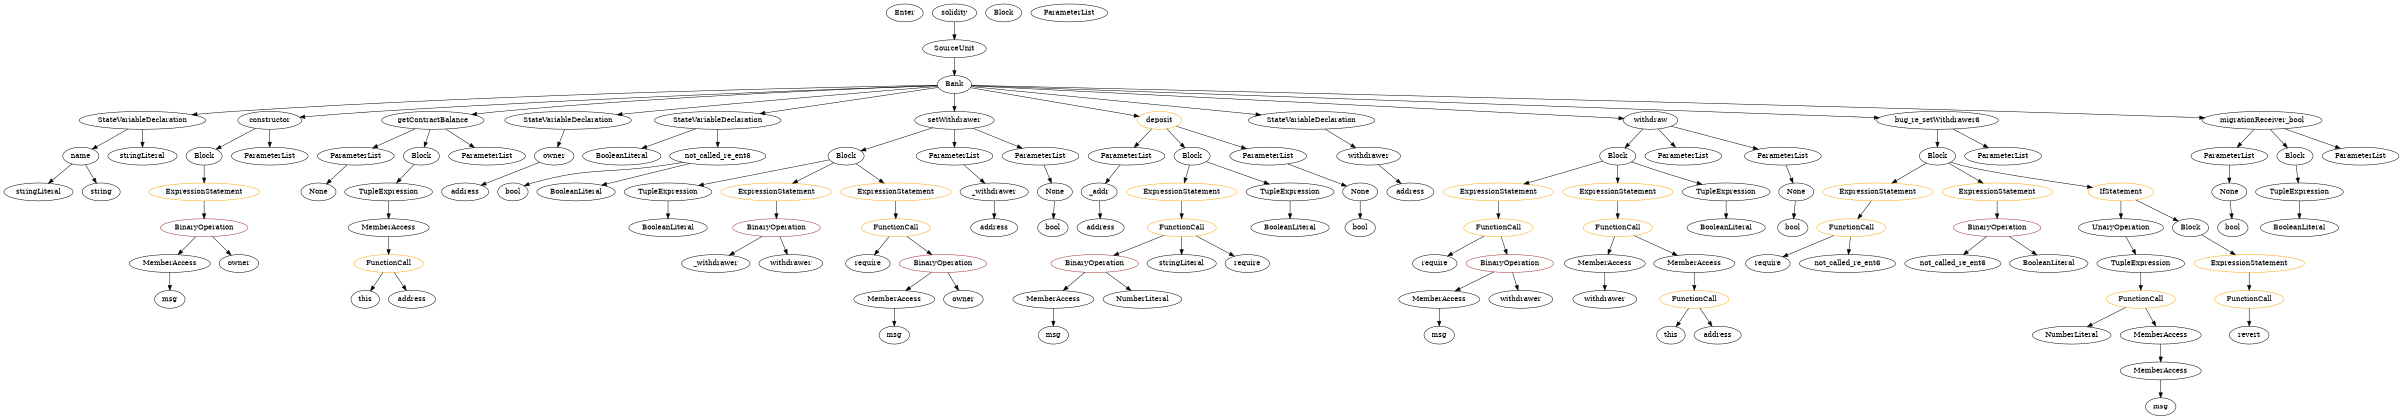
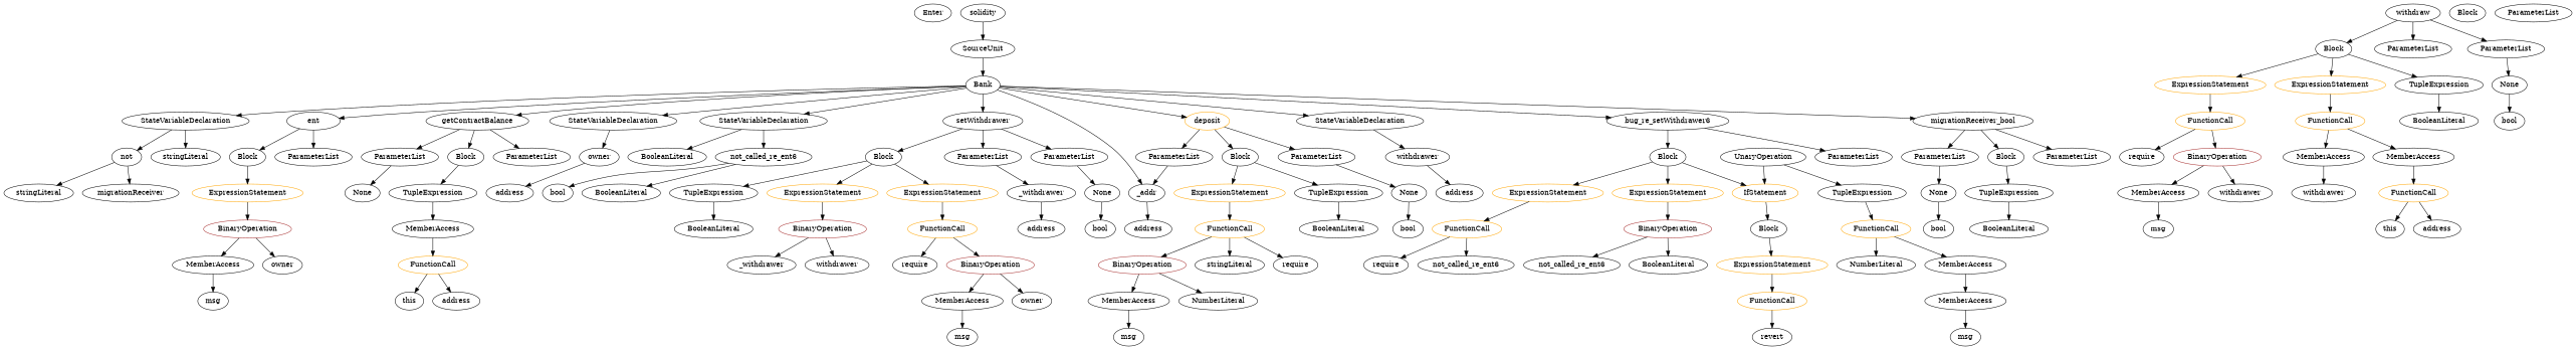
  strict digraph {
    node [color=black]
    Enter [height=0.5 width=0.83628 color=""]
    n2 [height=0.5 label=SourceUnit width=1.46]
    n3 [height=0.5 label=Bank width=0.82242]
    n4 [height=0.5 label=StateVariableDeclaration width=2.8184]
-   n5 [height=0.5 label=constructor width=1.4877]
+   n5 [height=0.5 label=ent width=1.4877]
    n6 [height=0.5 label=getContractBalance width=2.3055]
    n7 [height=0.5 label=StateVariableDeclaration width=2.8184]
    n8 [height=0.5 label=StateVariableDeclaration width=2.8184]
    n9 [height=0.5 label=setWithdrawer width=1.7927]
    n10 [color=orange height=0.5 label=deposit width=1.0581]
    n11 [height=0.5 label=StateVariableDeclaration width=2.8184]
    n12 [height=0.5 label=withdraw width=1.2382]
    n13 [height=0.5 label=bug_re_setWithdrawer6 width=1.5848]
    n14 [height=0.5 label=migrationReceiver_bool width=2.8461]
    n15 [height=0.5 label=solidity width=1.0442]
-   n16 [height=0.5 label=name width=0.83628]
+   n16 [height=0.5 label=not width=0.83628]
    n17 [height=0.5 label=stringLiteral width=1.5016]
    n18 [height=0.5 label=Block width=0.90558]
    n19 [height=0.5 label=ParameterList width=1.7095]
    n20 [height=0.5 label=ParameterList width=1.7095]
    n21 [height=0.5 label=Block width=0.90558]
    n22 [height=0.5 label=ParameterList width=1.7095]
    n23 [height=0.5 label=owner width=0.93331]
    n24 [height=0.5 label=BooleanLiteral width=1.7788]
    n25 [height=0.5 label=not_called_re_ent6 width=2.264]
    n26 [height=0.5 label=Block width=0.90558]
    n27 [height=0.5 label=ParameterList width=1.7095]
    n28 [height=0.5 label=ParameterList width=1.7095]
    n29 [height=0.5 label=ParameterList width=1.7095]
    n30 [height=0.5 label=Block width=0.90558]
    n31 [height=0.5 label=ParameterList width=1.7095]
    n32 [height=0.5 label=withdrawer width=1.4323]
    n33 [height=0.5 label=Block width=0.90558]
    n34 [height=0.5 label=ParameterList width=1.7095]
    n35 [height=0.5 label=ParameterList width=1.7095]
    n36 [height=0.5 label=Block width=0.90558]
    n37 [height=0.5 label=ParameterList width=1.7095]
    n38 [height=0.5 label=ParameterList width=1.7095]
    n39 [height=0.5 label=Block width=0.90558]
    n40 [height=0.5 label=ParameterList width=1.7095]
    n41 [color=brown height=0.5 label=BinaryOperation width=1.9867]
    n42 [height=0.5 label=not_called_re_ent6 width=2.264]
    n43 [height=0.5 label=BooleanLiteral width=1.7788]
    n44 [height=0.5 label=BooleanLiteral width=1.7788]
    n45 [color=orange height=0.5 label=ExpressionStatement width=2.458]
    n46 [color=orange height=0.5 label=ExpressionStatement width=2.458]
    n47 [height=0.5 label=TupleExpression width=2.0422]
    n48 [color=orange height=0.5 label=FunctionCall width=1.6125]
    n49 [color=orange height=0.5 label=FunctionCall width=1.6125]
    n50 [height=0.5 label=BooleanLiteral width=1.7788]
    n51 [height=0.5 label=require width=1.0026]
    n52 [color=brown height=0.5 label=BinaryOperation width=1.9867]
    n53 [height=0.5 label=MemberAccess width=1.9174]
    n54 [height=0.5 label=MemberAccess width=1.9174]
    n55 [color=orange height=0.5 label=ExpressionStatement width=2.458]
    n56 [color=orange height=0.5 label=FunctionCall width=1.6125]
    n57 [color=brown height=0.5 label=BinaryOperation width=1.9867]
    n58 [height=0.5 label=stringLiteral width=1.5016]
    n59 [height=0.5 label=require width=1.0026]
    n60 [height=0.5 label=MemberAccess width=1.9174]
    n61 [height=0.5 label=NumberLiteral width=1.765]
    n62 [height=0.5 label=None width=0.85014]
    n63 [height=0.5 label=bool width=0.76697]
    n64 [color=brown height=0.5 label=BinaryOperation width=1.9867]
    n65 [height=0.5 label=MemberAccess width=1.9174]
    n66 [height=0.5 label=owner width=0.93331]
    n67 [height=0.5 label=msg width=0.75]
    n68 [height=0.5 label=TupleExpression width=2.0422]
    n69 [height=0.5 label=msg width=0.75]
    n70 [height=0.5 label=address width=1.0996]
    n71 [height=0.5 label=_withdrawer width=1.5709]
    n72 [height=0.5 label=this width=0.75]
    n73 [height=0.5 label=MemberAccess width=1.9174]
    n74 [height=0.5 label=withdrawer width=1.4323]
    n75 [height=0.5 label=withdrawer width=1.4323]
    n76 [color=orange height=0.5 label=FunctionCall width=1.6125]
    n77 [height=0.5 label=msg width=0.75]
    n78 [height=0.5 label=address width=1.0996]
    n79 [color=orange height=0.5 label=ExpressionStatement width=2.458]
    n80 [color=orange height=0.5 label=FunctionCall width=1.6125]
    n81 [height=0.5 label=require width=1.0026]
    n82 [height=0.5 label=not_called_re_ent6 width=2.264]
    n83 [height=0.5 label=stringLiteral width=1.5016]
-   n84 [height=0.5 label=string width=0.864]
+   n84 [height=0.5 label=migrationReceiver width=0.864]
    n85 [color=orange height=0.5 label=ExpressionStatement width=2.458]
    n86 [height=0.5 label=None width=0.85014]
    n87 [height=0.5 label=TupleExpression width=2.0422]
    n88 [height=0.5 label=bool width=0.76697]
    n89 [height=0.5 label=BooleanLiteral width=1.7788]
    n90 [height=0.5 label=TupleExpression width=2.0422]
    n91 [color=orange height=0.5 label=ExpressionStatement width=2.458]
    n92 [color=orange height=0.5 label=ExpressionStatement width=2.458]
    n93 [height=0.5 label=_withdrawer width=1.5709]
    n94 [height=0.5 label=None width=0.85014]
    n95 [height=0.5 label=_addr width=0.90558]
    n96 [height=0.5 label=TupleExpression width=2.0422]
    n97 [height=0.5 label=address width=1.0996]
    n98 [height=0.5 label=None width=0.85014]
    n99 [color=orange height=0.5 label=ExpressionStatement width=2.458]
    n100 [color=orange height=0.5 label=IfStatement width=1.4739]
    n101 [height=0.5 label=None width=0.85014]
    n102 [height=0.5 label=msg width=0.75]
    n103 [height=0.5 label=bool width=0.76697]
    n104 [height=0.5 label=require width=1.0026]
    n105 [height=0.5 label=address width=1.0996]
    n106 [height=0.5 label=BooleanLiteral width=1.7788]
    n107 [color=orange height=0.5 label=FunctionCall width=1.6125]
    n108 [height=0.5 label=this width=0.75]
    n109 [height=0.5 label=address width=1.0996]
    n110 [height=0.5 label=BooleanLiteral width=1.7788]
    n111 [height=0.5 label=address width=1.0996]
    n112 [color=brown height=0.5 label=BinaryOperation width=1.9867]
    n113 [height=0.5 label=withdrawer width=1.4323]
    n114 [height=0.5 label=MemberAccess width=1.9174]
    n115 [color=orange height=0.5 label=FunctionCall width=1.6125]
    n116 [height=0.5 label=revert width=0.87786]
    n117 [height=0.5 label=UnaryOperation width=1.9452]
    n118 [height=0.5 label=Block width=0.90558]
    n119 [height=0.5 label=TupleExpression width=2.0422]
    n120 [color=orange height=0.5 label=ExpressionStatement width=2.458]
    n121 [color=orange height=0.5 label=FunctionCall width=1.6125]
    n122 [color=brown height=0.5 label=BinaryOperation width=1.9867]
    n123 [height=0.5 label=MemberAccess width=1.9174]
    n124 [height=0.5 label=msg width=0.75]
    n125 [height=0.5 label=bool width=0.76697]
    n126 [color=orange height=0.5 label=FunctionCall width=1.6125]
    n127 [height=0.5 label=NumberLiteral width=1.765]
    n128 [height=0.5 label=MemberAccess width=1.9174]
    n129 [height=0.5 label=owner width=0.93331]
    n130 [height=0.5 label=bool width=0.76697]
    n131 [height=0.5 label=Block width=0.90558]
    n132 [height=0.5 label=MemberAccess width=1.9174]
    n133 [height=0.5 label=ParameterList width=1.7095]
    n2 -> n3
    n3 -> n4
    n3 -> n5
    n3 -> n6
    n3 -> n7
    n3 -> n8
    n3 -> n9
    n3 -> n10
    n3 -> n11
-   n3 -> n12
+   n3 -> n95
    n3 -> n13
    n3 -> n14
    n4 -> n16
    n4 -> n17
    n5 -> n18
    n5 -> n19
    n6 -> n20
    n6 -> n21
    n6 -> n22
    n7 -> n23
    n8 -> n24
    n8 -> n25
    n9 -> n26
    n9 -> n27
    n9 -> n28
    n10 -> n29
    n10 -> n30
    n10 -> n31
    n11 -> n32
    n12 -> n33
    n12 -> n34
    n12 -> n35
    n13 -> n36
    n13 -> n37
    n14 -> n38
    n14 -> n39
    n14 -> n40
    n15 -> n2
    n16 -> n83
    n16 -> n84
    n18 -> n85
    n20 -> n86
    n21 -> n87
    n23 -> n70
    n25 -> n88
    n25 -> n89
    n26 -> n90
    n26 -> n91
    n26 -> n92
    n27 -> n93
    n28 -> n94
    n29 -> n95
    n30 -> n55
    n30 -> n96
    n31 -> n62
    n32 -> n97
    n33 -> n45
    n33 -> n46
    n33 -> n47
    n35 -> n98
    n36 -> n79
    n36 -> n99
    n36 -> n100
    n38 -> n101
    n39 -> n68
    n41 -> n42
    n41 -> n43
    n45 -> n48
    n46 -> n49
    n47 -> n50
    n48 -> n51
    n48 -> n52
    n49 -> n53
    n49 -> n54
    n52 -> n73
    n52 -> n74
    n53 -> n75
    n54 -> n76
    n55 -> n56
    n56 -> n57
    n56 -> n58
    n56 -> n59
    n57 -> n60
    n57 -> n61
    n60 -> n69
    n62 -> n63
    n64 -> n65
    n64 -> n66
    n65 -> n67
    n68 -> n44
    n73 -> n77
    n76 -> n72
    n76 -> n111
    n79 -> n80
    n80 -> n81
    n80 -> n82
    n85 -> n64
    n87 -> n114
    n90 -> n110
    n91 -> n112
    n92 -> n121
    n93 -> n78
    n94 -> n103
    n95 -> n105
    n96 -> n106
    n98 -> n130
    n99 -> n41
-   n100 -> n117
+   n117 -> n100
    n100 -> n118
    n101 -> n125
    n107 -> n108
    n107 -> n109
    n112 -> n71
    n112 -> n113
    n114 -> n107
    n115 -> n116
    n117 -> n119
    n118 -> n120
    n119 -> n126
    n120 -> n115
    n121 -> n104
    n121 -> n122
    n122 -> n123
    n122 -> n129
    n123 -> n124
    n126 -> n127
    n126 -> n128
    n128 -> n132
    n132 -> n102
  }
